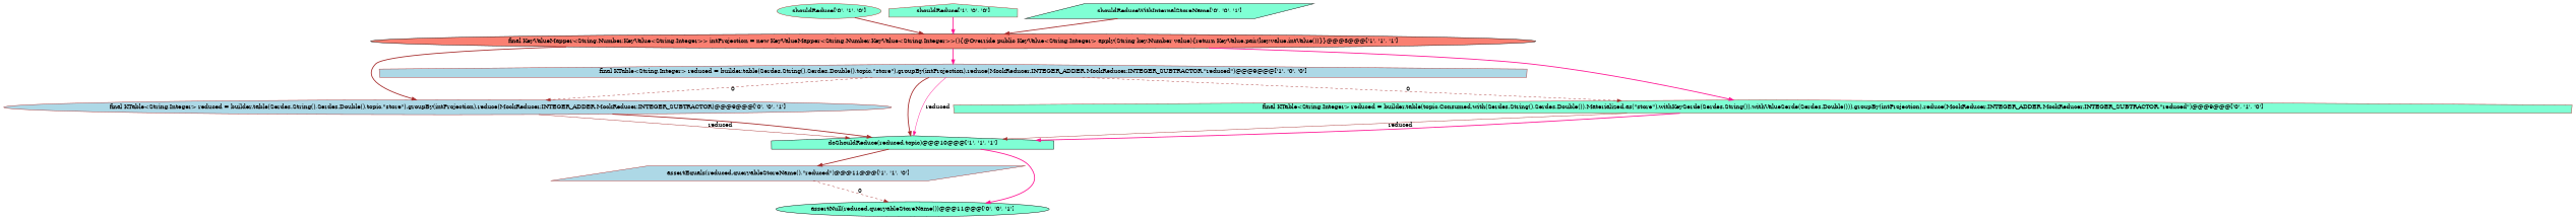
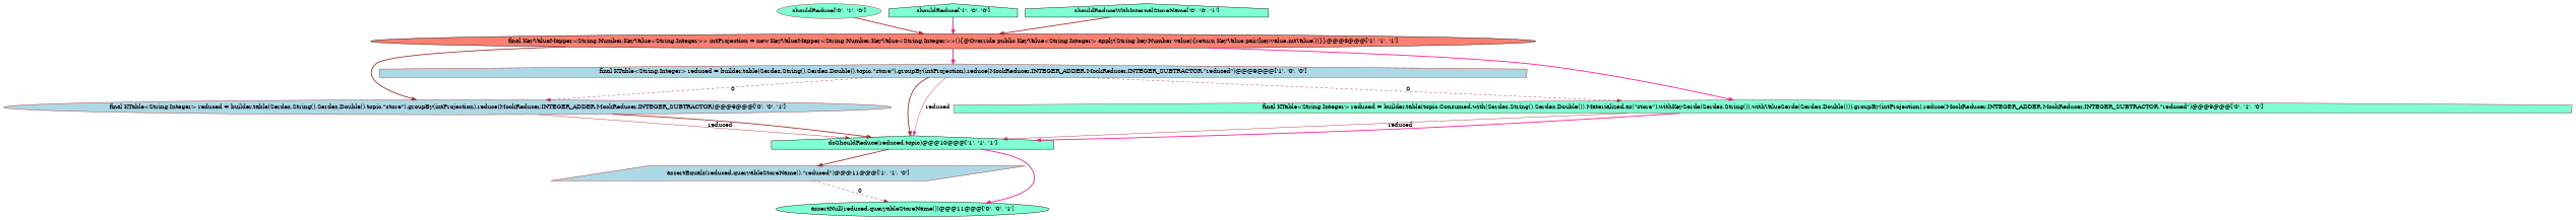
  digraph {
    node [color=brown fillcolor=aquamarine shape=ellipse style=filled]
    edge [color=brown style=bold]
    n1 [fillcolor=lightblue label="final KTable<String,Integer> reduced = builder.table(Serdes.String(),Serdes.Double(),topic,\"store\").groupBy(intProjection).reduce(MockReducer.INTEGER_ADDER,MockReducer.INTEGER_SUBTRACTOR)@@@9@@@['0', '0', '1']"]
    n2 [color=black label="doShouldReduce(reduced,topic)@@@10@@@['1', '1', '1']" shape=house]
    n3 [fillcolor=lightblue label="assertEquals(reduced.queryableStoreName(),\"reduced\")@@@11@@@['1', '1', '0']" shape=parallelogram]
    n4 [color=black label="assertNull(reduced.queryableStoreName())@@@11@@@['0', '0', '1']"]
    n5 [label="shouldReduce['0', '1', '0']"]
    n6 [color=black fillcolor=salmon label="final KeyValueMapper<String,Number,KeyValue<String,Integer>> intProjection = new KeyValueMapper<String,Number,KeyValue<String,Integer>>(){@Override public KeyValue<String,Integer> apply(String key,Number value){return KeyValue.pair(key,value.intValue())}}@@@3@@@['1', '1', '1']"]
    n7 [fillcolor=lightblue label="final KTable<String,Integer> reduced = builder.table(Serdes.String(),Serdes.Double(),topic,\"store\").groupBy(intProjection).reduce(MockReducer.INTEGER_ADDER,MockReducer.INTEGER_SUBTRACTOR,\"reduced\")@@@9@@@['1', '0', '0']" shape=house]
    n8 [label="final KTable<String,Integer> reduced = builder.table(topic,Consumed.with(Serdes.String(),Serdes.Double()),Materialized.as(\"store\").withKeySerde(Serdes.String()).withValueSerde(Serdes.Double())).groupBy(intProjection).reduce(MockReducer.INTEGER_ADDER,MockReducer.INTEGER_SUBTRACTOR,\"reduced\")@@@9@@@['0', '1', '0']" shape=house]
-   n9 [label="shouldReduce['1', '0', '0']" shape=house]
-   n10 [color=black label="shouldReduceWithInternalStoreName['0', '0', '1']" shape=parallelogram]
+   n9 [color=black label="shouldReduce['1', '0', '0']" shape=house]
+   n10 [color=black label="shouldReduceWithInternalStoreName['0', '0', '1']" shape=house]
    n1 -> n2 [label=reduced style=solid]
    n1 -> n2
    n2 -> n3
    n2 -> n4 [color=deeppink]
    n3 -> n4 [label=0 style=dashed]
    n5 -> n6
    n6 -> n1
    n6 -> n7 [color=deeppink]
    n6 -> n8 [color=deeppink]
    n7 -> n1 [label=0 style=dashed]
    n7 -> n2
    n7 -> n2 [color=deeppink label=reduced style=solid]
    n7 -> n8 [label=0 style=dashed]
    n8 -> n2 [label=reduced style=solid]
    n8 -> n2 [color=deeppink]
    n9 -> n6 [color=deeppink]
    n10 -> n6
  }
